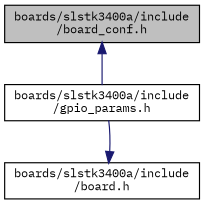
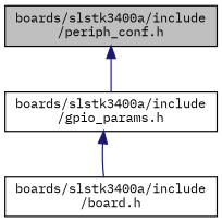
  digraph {
    fontname="IBM Plex Mono"
    node [color=black fillcolor=white fontname="IBM Plex Mono" fontsize=10 shape=record style=filled]
    edge [color=midnightblue dir=back fontname="IBM Plex Mono" fontsize=10 labelfontname=Helvetica labelfontsize=10 style=solid]
-   n1 [fillcolor=grey75 fontcolor=black height=0.2 label="boards/slstk3400a/include\l/board_conf.h" width=0.4]
+   n1 [fillcolor=grey75 fontcolor=black height=0.2 label="boards/slstk3400a/include\l/periph_conf.h" width=0.4]
    n2 [height=0.2 label="boards/slstk3400a/include\l/gpio_params.h" width=0.4]
    n3 [height=0.2 label="boards/slstk3400a/include\l/board.h" width=0.4]
    n1 -> n2
-   n3 -> n2
+   n2 -> n3
  }
